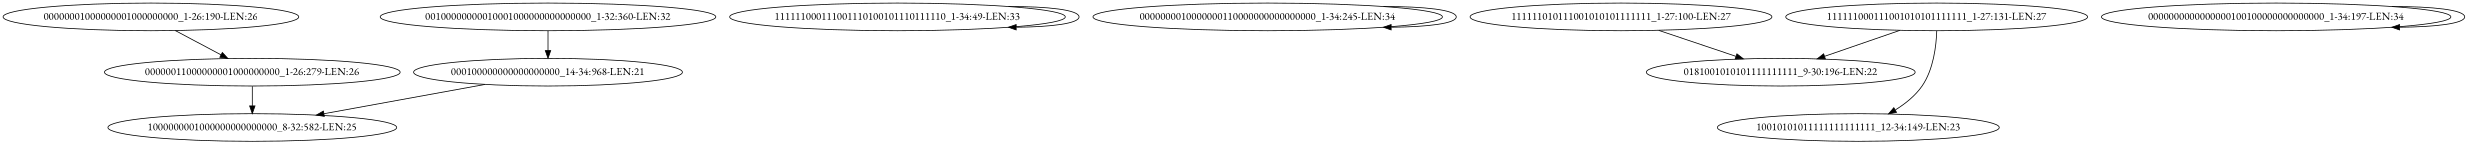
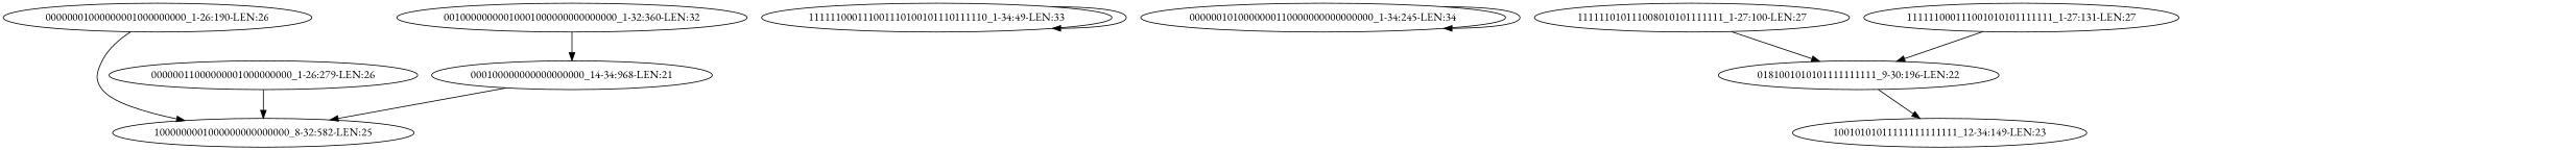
  digraph {
    fontname="EB Garamond"
    node [fontname="EB Garamond"]
    edge [fontname="EB Garamond"]
    "00000001000000001000000000_1-26:190-LEN:26"
    "1000000001000000000000000_8-32:582-LEN:25"
    "000100000000000000000_14-34:968-LEN:21"
    "00000011000000001000000000_1-26:279-LEN:26"
    "00100000000010001000000000000000_1-32:360-LEN:32"
    n6 [label="111111000111001110100101110111110_1-34:49-LEN:33"]
-   "0000000010000000110000000000000000_1-34:245-LEN:34"
+   "0000000010000000110000000000000000_1-34:245-LEN:34" [label="0000001010000000110000000000000000_1-34:245-LEN:34"]
    n8 [label="0181001010101111111111_9-30:196-LEN:22"]
    "111111000111001010101111111_1-27:131-LEN:27"
    "10010101011111111111111_12-34:149-LEN:23"
-   "0000000000000000100100000000000000_1-34:197-LEN:34"
-   "111111010111001010101111111_1-27:100-LEN:27"
-   "00000001000000001000000000_1-26:190-LEN:26" -> "00000011000000001000000000_1-26:279-LEN:26"
+   "111111010111001010101111111_1-27:100-LEN:27" [label="111111010111008010101111111_1-27:100-LEN:27"]
+   "00000001000000001000000000_1-26:190-LEN:26" -> "1000000001000000000000000_8-32:582-LEN:25"
    "000100000000000000000_14-34:968-LEN:21" -> "1000000001000000000000000_8-32:582-LEN:25"
    "00000011000000001000000000_1-26:279-LEN:26" -> "1000000001000000000000000_8-32:582-LEN:25"
    "00100000000010001000000000000000_1-32:360-LEN:32" -> "000100000000000000000_14-34:968-LEN:21"
    n6 -> n6
    "0000000010000000110000000000000000_1-34:245-LEN:34" -> "0000000010000000110000000000000000_1-34:245-LEN:34"
-   "111111000111001010101111111_1-27:131-LEN:27" -> "10010101011111111111111_12-34:149-LEN:23"
+   n8 -> "10010101011111111111111_12-34:149-LEN:23"
    "111111000111001010101111111_1-27:131-LEN:27" -> n8
-   "0000000000000000100100000000000000_1-34:197-LEN:34" -> "0000000000000000100100000000000000_1-34:197-LEN:34"
    "111111010111001010101111111_1-27:100-LEN:27" -> n8
  }
